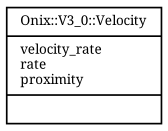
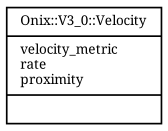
  digraph {
    fontname="Noto Serif"
    fontsize=8
-   n1 [fontname="Noto Serif" fontsize=8 label="{Onix::V3_0::Velocity\l|velocity_rate\lrate\lproximity\l|\l}" shape=record]
+   n1 [fontname="Noto Serif" fontsize=8 label="{Onix::V3_0::Velocity\l|velocity_metric\lrate\lproximity\l|\l}" shape=record]
  }
